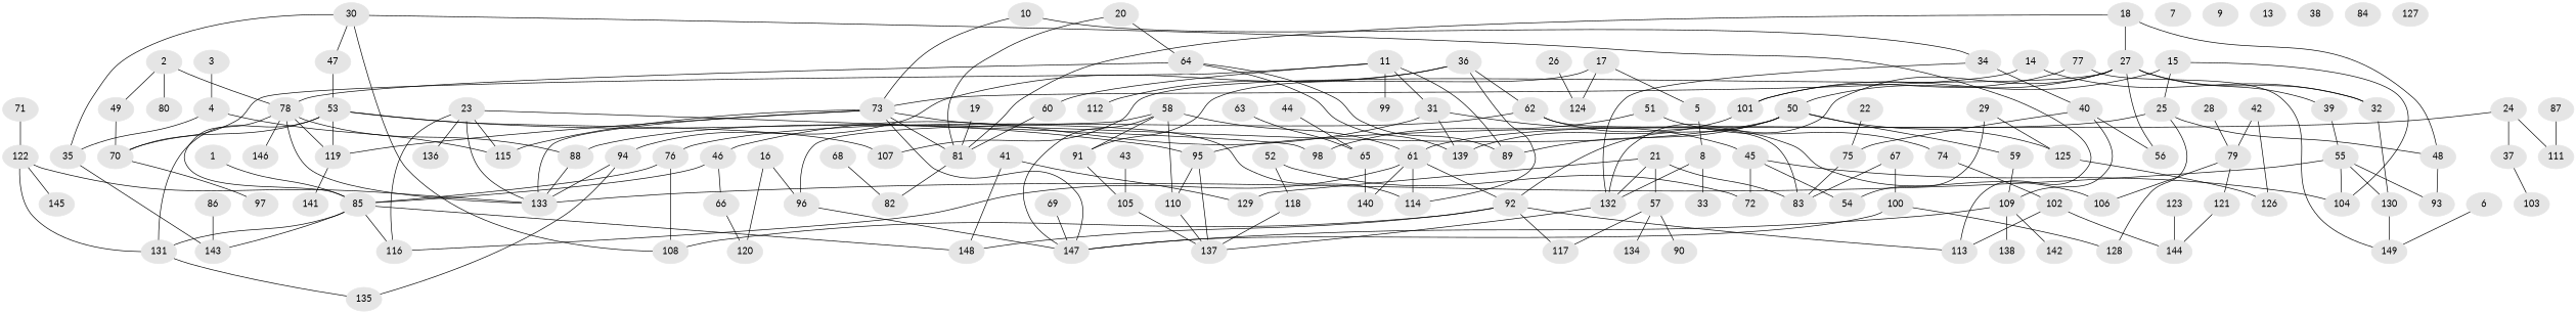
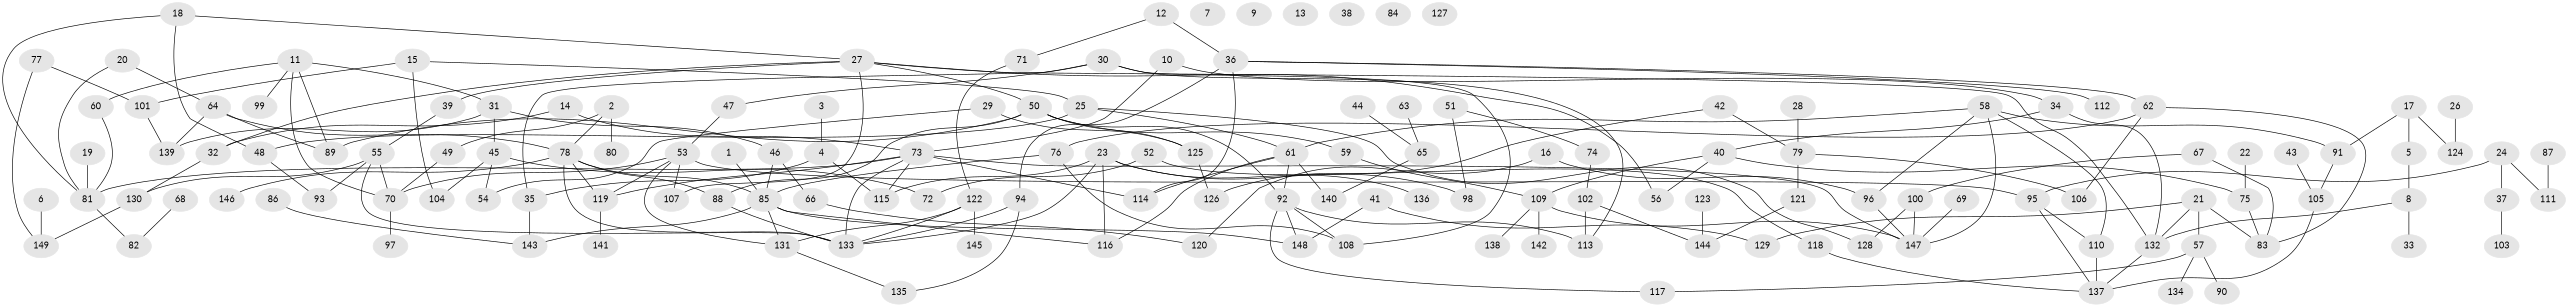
  graph {
    fontname=Lato
    node [color=gray90 fontname=Lato style=filled]
    edge [fontname=Lato]
    1
    85
    116
    143
    148
    131
    2
    49
    80
    78
    31
    45
    46
    139
    70
    3
    4
    35
    115
    5
    8
    33
    132
    6
    149
    7
    137
    9
    10
    34
    73
    40
    81
    133
    114
    119
    147
    11
    60
    89
    99
    97
+   12
    36
    71
    62
    94
    112
    122
    13
    14
    32
    130
    101
    15
    25
    104
    48
    61
    128
    16
    96
    120
    17
    91
    124
    77
    105
    18
    27
    39
    50
    56
    107
    93
    82
    19
    20
    64
    21
    57
    83
    129
    90
    117
    134
    22
    75
    23
    98
    136
    24
    37
    95
    111
    103
    110
    92
    140
    26
    55
    125
    59
    88
    28
    79
    106
    121
    29
    54
    126
    30
    47
    108
    113
    53
    72
    66
    109
    76
    135
    38
    138
    142
    41
    42
    43
    44
    65
    51
    74
    102
    52
    118
    141
    58
    63
    146
    67
    100
    68
    69
    145
    144
    84
    86
    87
    123
    127
    1 -- 85
    85 -- 116
    85 -- 143
    85 -- 148
    85 -- 131
    131 -- 135
    2 -- 49
    2 -- 80
    2 -- 78
    49 -- 70
    78 -- 85
    78 -- 133
    78 -- 119
    78 -- 88
    78 -- 146
    31 -- 45
    31 -- 46
    31 -- 139
    45 -- 104
    45 -- 54
    45 -- 72
    46 -- 85
    46 -- 66
    70 -- 97
    3 -- 4
    4 -- 35
    4 -- 115
    35 -- 143
    5 -- 8
    8 -- 33
    8 -- 132
    132 -- 137
    6 -- 149
    10 -- 34
    10 -- 73
    34 -- 132
    34 -- 40
    73 -- 115
    73 -- 81
    73 -- 133
    73 -- 114
    73 -- 119
    73 -- 147
    40 -- 56
    40 -- 75
    40 -- 109
    81 -- 82
    119 -- 141
    11 -- 31
    11 -- 70
    11 -- 60
    11 -- 89
    11 -- 99
    60 -- 81
+   12 -- 36
+   12 -- 71
    36 -- 114
    36 -- 62
    36 -- 94
    36 -- 112
    71 -- 122
    62 -- 83
    62 -- 106
    62 -- 76
    94 -- 133
    94 -- 135
    122 -- 131
    122 -- 133
    122 -- 145
    14 -- 73
    14 -- 32
    32 -- 130
    130 -- 149
    101 -- 139
    15 -- 101
    15 -- 25
    15 -- 104
    25 -- 48
    25 -- 61
    25 -- 128
    48 -- 93
    61 -- 116
    61 -- 114
    61 -- 92
    61 -- 140
    16 -- 96
    16 -- 120
    96 -- 147
    17 -- 5
    17 -- 91
    17 -- 124
    91 -- 105
    77 -- 149
    77 -- 101
    105 -- 137
    18 -- 81
    18 -- 48
    18 -- 27
    27 -- 132
    27 -- 32
    27 -- 39
    27 -- 50
    27 -- 56
    27 -- 107
    39 -- 55
    50 -- 89
    50 -- 92
    50 -- 125
    50 -- 59
    50 -- 88
    19 -- 81
    20 -- 81
    20 -- 64
    64 -- 78
    64 -- 139
    64 -- 89
    21 -- 132
    21 -- 57
    21 -- 83
    21 -- 129
    57 -- 90
    57 -- 117
    57 -- 134
    22 -- 75
    75 -- 83
    23 -- 116
    23 -- 115
    23 -- 133
    23 -- 98
    23 -- 136
    24 -- 37
    24 -- 95
    24 -- 111
    37 -- 103
    95 -- 137
    95 -- 110
    110 -- 137
    92 -- 148
    92 -- 117
    92 -- 108
    92 -- 113
    26 -- 124
-   55 -- 104
+   55 -- 70
    55 -- 133
    55 -- 130
    55 -- 93
    125 -- 126
    59 -- 109
    88 -- 133
    28 -- 79
    79 -- 106
    79 -- 121
    121 -- 144
    29 -- 125
    29 -- 54
    30 -- 35
    30 -- 47
    30 -- 108
    30 -- 113
    47 -- 53
    53 -- 131
    53 -- 70
    53 -- 119
    53 -- 107
    53 -- 95
    66 -- 120
    109 -- 147
    109 -- 138
    109 -- 142
    76 -- 85
    76 -- 108
    41 -- 148
    41 -- 129
    42 -- 79
    42 -- 126
    43 -- 105
    44 -- 65
    65 -- 140
    51 -- 98
    51 -- 74
    74 -- 102
    102 -- 113
    102 -- 144
    52 -- 72
    52 -- 118
    118 -- 137
    58 -- 147
    58 -- 61
    58 -- 96
    58 -- 91
    58 -- 110
    63 -- 65
    67 -- 83
    67 -- 100
    100 -- 147
    100 -- 128
    68 -- 82
    69 -- 147
    86 -- 143
    87 -- 111
    123 -- 144
  }
